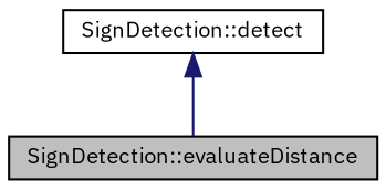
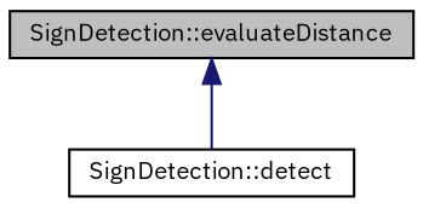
  digraph {
    rankdir=TB
    fontname="IBM Plex Sans"
    node [color=black fontname="IBM Plex Sans" fontsize=10 shape=record style=filled]
    n1 [fillcolor=grey75 fontcolor=black height=0.2 label="SignDetection::evaluateDistance" width=0.4]
    n2 [fillcolor=white height=0.2 label="SignDetection::detect" width=0.4]
-   n2 -> n1 [color=midnightblue dir=back fontname="IBM Plex Sans" fontsize=10 labelfontname=Helvetica labelfontsize=10 style=solid]
+   n1 -> n2 [color=midnightblue dir=back fontname="IBM Plex Sans" fontsize=10 labelfontname=Helvetica labelfontsize=10 style=solid]
  }
